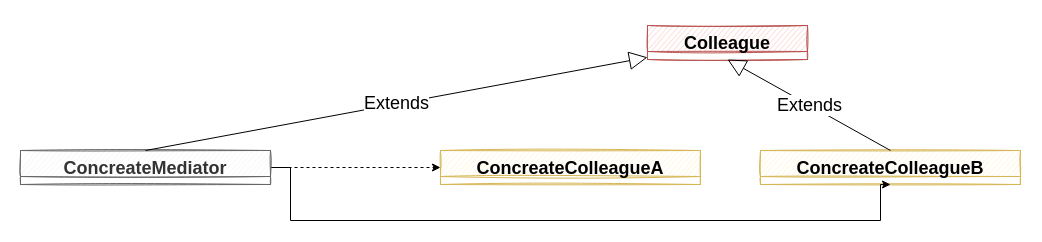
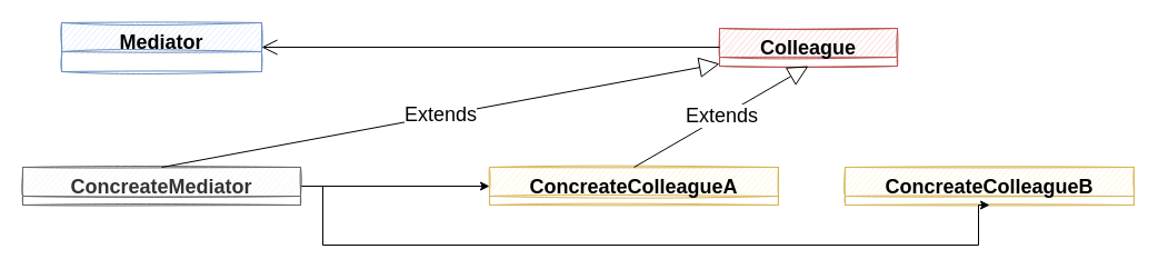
  <mxCell id="0" />
  <mxCell id="1" parent="0" />
+ <mxCell id="2" value="Mediator" style="swimlane;fontStyle=1;align=center;verticalAlign=top;childLayout=stackLayout;horizontal=1;startSize=26;horizontalStack=0;resizeParent=1;resizeParentMax=0;resizeLast=0;collapsible=1;marginBottom=0;fontSize=18;fillColor=#dae8fc;strokeColor=#6c8ebf;sketch=1;" vertex="1" parent="1"><mxGeometry x="55" y="20" width="180" height="44" as="geometry" /></mxCell>
  <mxCell id="3" value="Colleague" style="swimlane;fontStyle=1;align=center;verticalAlign=top;childLayout=stackLayout;horizontal=1;startSize=26;horizontalStack=0;resizeParent=1;resizeParentMax=0;resizeLast=0;collapsible=1;marginBottom=0;fontSize=18;fillColor=#f8cecc;strokeColor=#b85450;sketch=1;" vertex="1" parent="1"><mxGeometry x="647" y="25" width="160" height="34" as="geometry" /></mxCell>
  <mxCell id="4" value="ConcreateColleagueA" style="swimlane;fontStyle=1;align=center;verticalAlign=top;childLayout=stackLayout;horizontal=1;startSize=26;horizontalStack=0;resizeParent=1;resizeParentMax=0;resizeLast=0;collapsible=1;marginBottom=0;fontSize=18;fillColor=#fff2cc;strokeColor=#d6b656;sketch=1;" vertex="1" parent="1"><mxGeometry x="440" y="150" width="260" height="34" as="geometry" /></mxCell>
  <mxCell id="5" value="ConcreateColleagueB" style="swimlane;fontStyle=1;align=center;verticalAlign=top;childLayout=stackLayout;horizontal=1;startSize=26;horizontalStack=0;resizeParent=1;resizeParentMax=0;resizeLast=0;collapsible=1;marginBottom=0;fontSize=18;sketch=1;fillColor=#fff2cc;strokeColor=#d6b656;" vertex="1" parent="1"><mxGeometry x="760" y="150" width="260" height="34" as="geometry" /></mxCell>
- <mxCell id="6" style="edgeStyle=orthogonalEdgeStyle;rounded=0;orthogonalLoop=1;jettySize=auto;html=1;exitX=1;exitY=0.5;exitDx=0;exitDy=0;fontSize=18;dashed=1;" edge="1" parent="1" source="8" target="4"><mxGeometry relative="1" as="geometry" /></mxCell>
+ <mxCell id="6" style="edgeStyle=orthogonalEdgeStyle;rounded=0;orthogonalLoop=1;jettySize=auto;html=1;exitX=1;exitY=0.5;exitDx=0;exitDy=0;fontSize=18;" edge="1" parent="1" source="8" target="4"><mxGeometry relative="1" as="geometry" /></mxCell>
  <mxCell id="7" style="edgeStyle=orthogonalEdgeStyle;rounded=0;orthogonalLoop=1;jettySize=auto;html=1;exitX=1;exitY=0.5;exitDx=0;exitDy=0;entryX=0.5;entryY=1;entryDx=0;entryDy=0;fontSize=18;" edge="1" parent="1" source="8" target="5"><mxGeometry relative="1" as="geometry"><Array as="points"><mxPoint x="290" y="167" /><mxPoint x="290" y="220" /><mxPoint x="880" y="220" /></Array></mxGeometry></mxCell>
  <mxCell id="8" value="ConcreateMediator" style="swimlane;fontStyle=1;align=center;verticalAlign=top;childLayout=stackLayout;horizontal=1;startSize=26;horizontalStack=0;resizeParent=1;resizeParentMax=0;resizeLast=0;collapsible=1;marginBottom=0;fontSize=18;fillColor=#f5f5f5;fontColor=#333333;strokeColor=#666666;sketch=1;" vertex="1" parent="1"><mxGeometry x="20" y="150" width="250" height="34" as="geometry" /></mxCell>
  <mxCell id="9" value="Extends" style="endArrow=block;endSize=16;endFill=0;html=1;rounded=0;fontSize=18;exitX=0.5;exitY=0;exitDx=0;exitDy=0;" edge="1" parent="1" source="8" target="3"><mxGeometry width="160" relative="1" as="geometry"><mxPoint x="140" y="140" as="sourcePoint" /><mxPoint x="130" y="60" as="targetPoint" /></mxGeometry></mxCell>
- <mxCell id="11" value="Extends" style="endArrow=block;endSize=16;endFill=0;html=1;rounded=0;fontSize=18;entryX=0.5;entryY=1;entryDx=0;entryDy=0;exitX=0.5;exitY=0;exitDx=0;exitDy=0;" edge="1" parent="1" source="5" target="3"><mxGeometry width="160" relative="1" as="geometry"><mxPoint x="610" y="340" as="sourcePoint" /><mxPoint x="770" y="340" as="targetPoint" /></mxGeometry></mxCell>
+ <mxCell id="10" value="Extends" style="endArrow=block;endSize=16;endFill=0;html=1;rounded=0;fontSize=18;entryX=0.5;entryY=1;entryDx=0;entryDy=0;exitX=0.5;exitY=0;exitDx=0;exitDy=0;" edge="1" parent="1" source="4" target="3"><mxGeometry width="160" relative="1" as="geometry"><mxPoint x="390" y="80" as="sourcePoint" /><mxPoint x="550" y="80" as="targetPoint" /></mxGeometry></mxCell>
+ <mxCell id="12" value="" style="endArrow=open;endFill=1;endSize=12;html=1;rounded=0;fontSize=18;entryX=1;entryY=0.5;entryDx=0;entryDy=0;exitX=0;exitY=0.5;exitDx=0;exitDy=0;" edge="1" parent="1" source="3" target="2"><mxGeometry width="160" relative="1" as="geometry"><mxPoint x="370" y="-30" as="sourcePoint" /><mxPoint x="530" y="-30" as="targetPoint" /></mxGeometry></mxCell>
